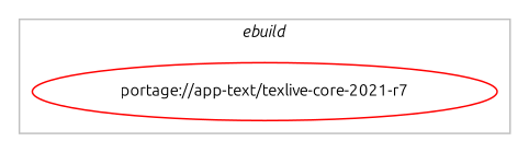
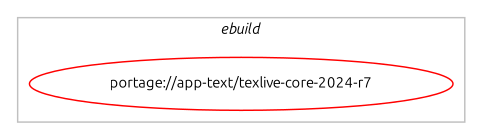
  digraph {
    compound=true
    concentrate=true
    fontname=Ubuntu
    fontsize=10
    newrank=true
    rankdir=TB
    ranksep=1.5
-   n1 [color=red fontname=Ubuntu fontsize=10 label="portage://app-text/texlive-core-2021-r7" width=4]
+   n1 [color=red fontname=Ubuntu fontsize=10 label="portage://app-text/texlive-core-2024-r7" width=4]
    subgraph cluster_1 {
      color=gray
      label=<<i>ebuild</i>>
      n1
    }
    subgraph cluster_2 {
      color=gray
      label=<<i>dependencies</i>>
      subgraph cluster_3 {
        color=gray
        fillcolor="#eeeeee"
        label=<<i>compile</i>>
        style=filled
      }
      subgraph cluster_4 {
        color=gray
        fillcolor="#eeeeee"
        label=<<i>compile and run</i>>
        style=filled
      }
      subgraph cluster_5 {
        color=gray
        fillcolor="#eeeeee"
        label=<<i>run</i>>
        style=filled
      }
    }
    subgraph cluster_6 {
      color=gray
      label=<<i>candidates</i>>
      rank=same
    }
  }
